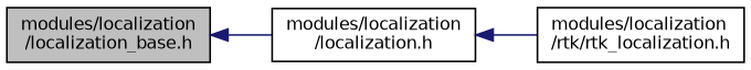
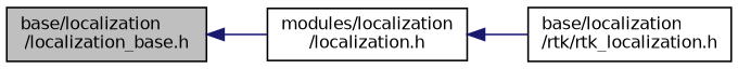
  digraph {
    rankdir=LR
    node [color=black fillcolor=white fontname=Helvetica fontsize=10 shape=record style=filled]
    edge [color=midnightblue dir=back fontname=Helvetica fontsize=10 labelfontname=Helvetica labelfontsize=10 style=solid]
-   n1 [fillcolor=grey75 fontcolor=black height=0.2 label="modules/localization\l/localization_base.h" width=0.4]
+   n1 [fillcolor=grey75 fontcolor=black height=0.2 label="base/localization\l/localization_base.h" width=0.4]
    n2 [height=0.2 label="modules/localization\l/localization.h" width=0.4]
-   n3 [height=0.2 label="modules/localization\l/rtk/rtk_localization.h" width=0.4]
+   n3 [height=0.2 label="base/localization\l/rtk/rtk_localization.h" width=0.4]
    n1 -> n2
    n2 -> n3
  }
